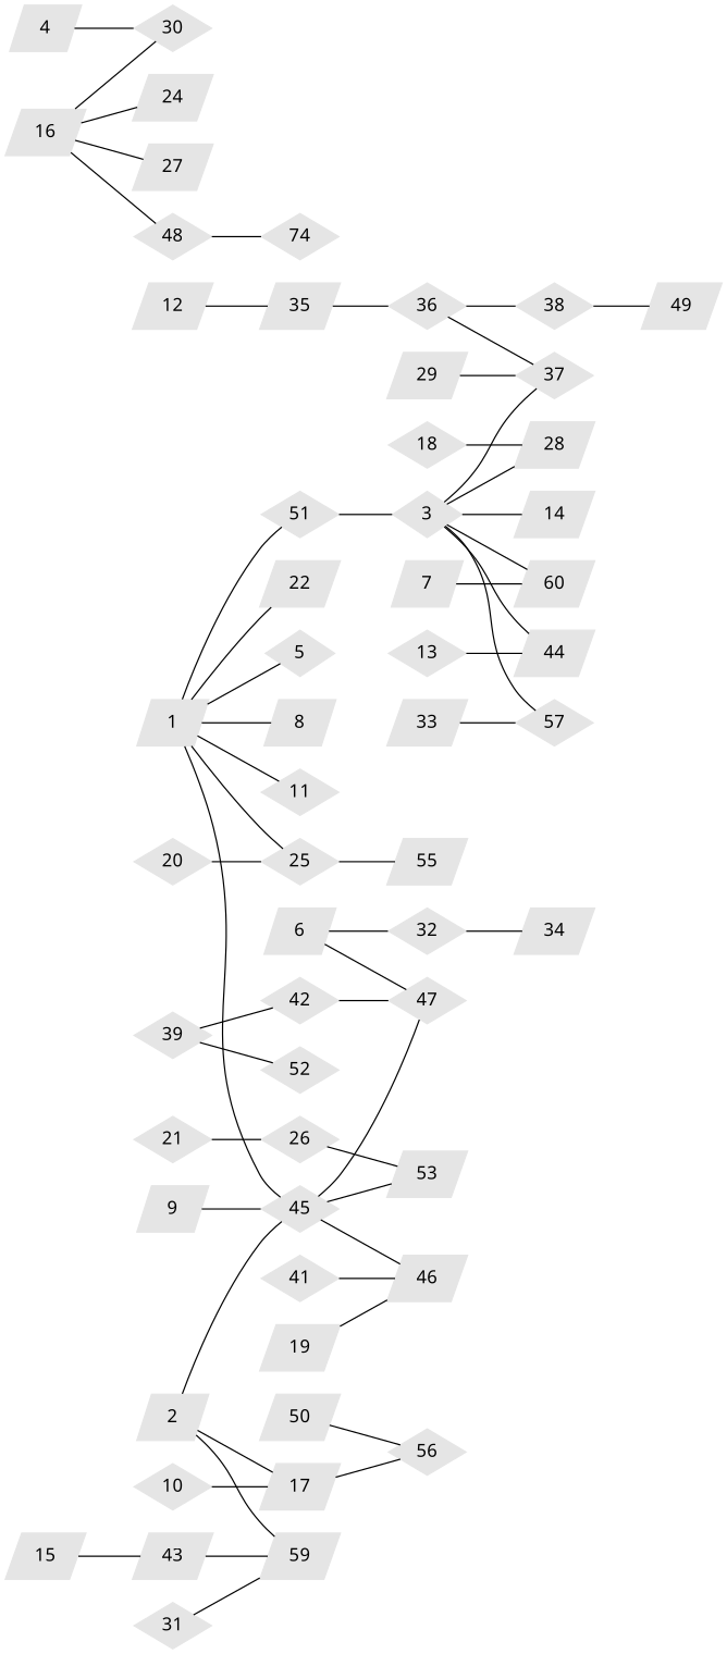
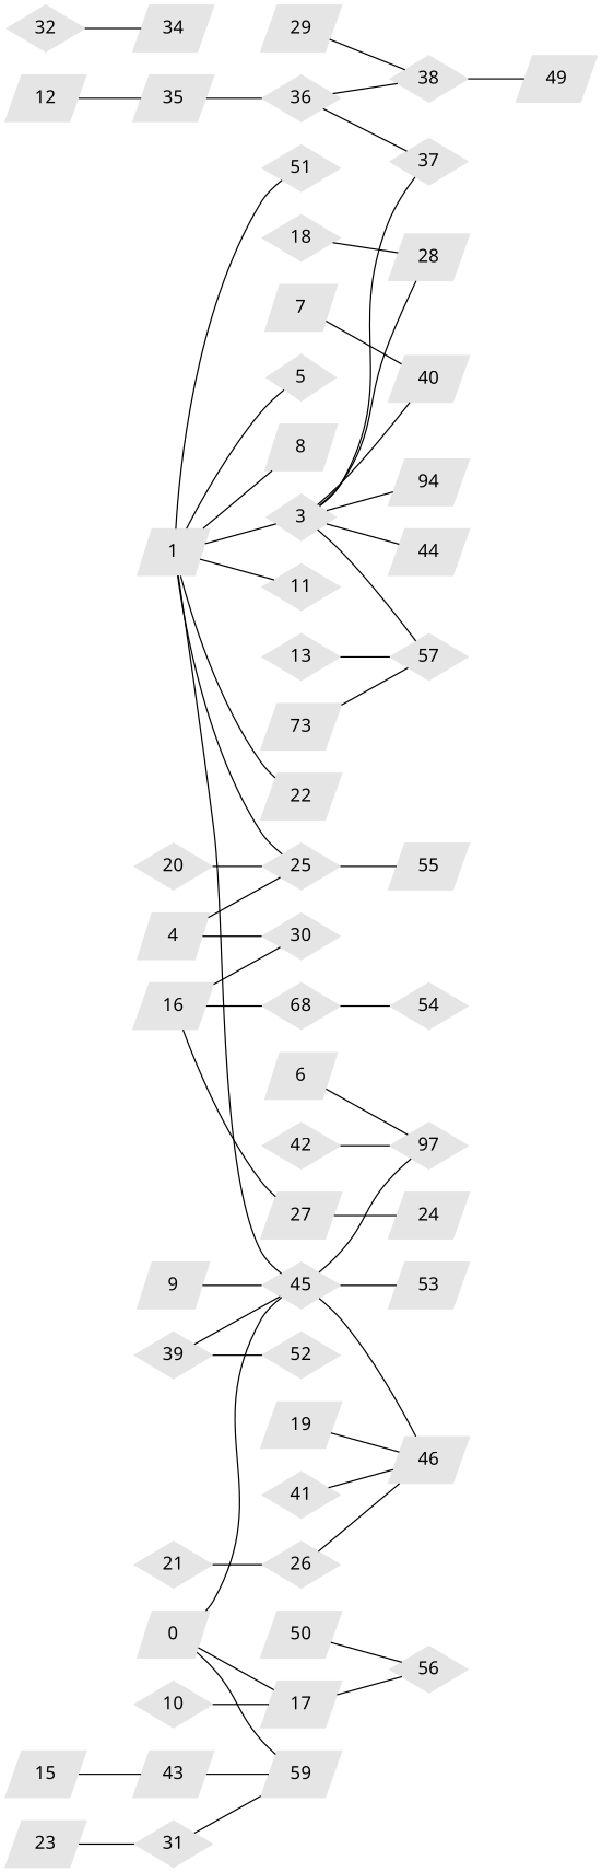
  graph {
    fontname="Noto Sans"
    rankdir=LR
    node [color=gray90 fontname="Noto Sans" shape=parallelogram style=filled]
    edge [fontname="Noto Sans" weight=1.0]
    3 [shape=diamond]
    1
    5 [shape=diamond]
    8
    11 [shape=diamond]
    22
    25 [shape=diamond]
    45 [shape=diamond]
    51 [shape=diamond]
-   14
+   14 [label=94]
    28
    37 [shape=diamond]
-   40 [label=60]
+   40
    44
    57 [shape=diamond]
    55
-   47 [shape=diamond]
+   47 [shape=diamond label=97]
    46
    53
-   2
+   2 [label=0]
    17
    n22 [label=59]
    56 [shape=diamond]
    4
    30 [shape=diamond]
    32 [shape=diamond]
    6
    34
    7
    9
    10 [shape=diamond]
    12
    35
    36 [shape=diamond]
    13 [shape=diamond]
    15
    43
    16
    24
    27
-   48 [shape=diamond]
-   54 [shape=diamond label=74]
+   48 [shape=diamond label=68]
+   54 [shape=diamond]
    18 [shape=diamond]
    19
    20 [shape=diamond]
    21 [shape=diamond]
    26 [shape=diamond]
    31 [shape=diamond]
+   23
    38 [shape=diamond]
    29
    49
-   33
+   33 [label=73]
    39 [shape=diamond]
    42 [shape=diamond]
    52 [shape=diamond]
    41 [shape=diamond]
    50
    3 -- 14
    3 -- 28
    3 -- 37
    3 -- 40
    3 -- 44
    3 -- 57
-   51 -- 3
+   1 -- 3
    1 -- 5
    1 -- 8
    1 -- 11
    1 -- 22
    1 -- 25
    1 -- 45
    1 -- 51
    25 -- 55
    45 -- 47
    45 -- 46
    45 -- 53
    2 -- 45
    2 -- 17
    2 -- n22
    17 -- 56
+   4 -- 25
    4 -- 30
    32 -- 34
    6 -- 47
-   6 -- 32
    7 -- 40
    9 -- 45
    10 -- 17
    12 -- 35
    35 -- 36
    36 -- 37
    36 -- 38
-   13 -- 44
+   13 -- 57
    15 -- 43
    43 -- n22
    16 -- 30
-   16 -- 24
+   27 -- 24
    16 -- 27
    16 -- 48
    48 -- 54
    18 -- 28
    19 -- 46
    20 -- 25
    21 -- 26
-   26 -- 53
+   26 -- 46
    31 -- n22
+   23 -- 31
    38 -- 49
-   29 -- 37
+   29 -- 38
    33 -- 57
-   39 -- 42
+   39 -- 45
    39 -- 52
    42 -- 47
    41 -- 46
    50 -- 56
  }
